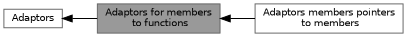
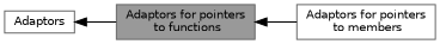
  digraph {
    rankdir=LR
    node [color=grey40 fillcolor=white fontname=Helvetica fontsize=10 shape=box style=filled]
    edge [dir=back fontname=Helvetica fontsize=10 labelfontname=Helvetica labelfontsize=10 shape=plaintext style=solid]
    n1 [height=0.2 label=Adaptors width=0.4]
-   n2 [color=gray40 fillcolor=grey60 fontcolor=black height=0.2 label="Adaptors for members\l to functions" width=0.4]
-   n3 [height=0.2 label="Adaptors members pointers\l to members" width=0.4]
+   n2 [color=gray40 fillcolor=grey60 fontcolor=black height=0.2 label="Adaptors for pointers\l to functions" width=0.4]
+   n3 [height=0.2 label="Adaptors for pointers\l to members" width=0.4]
    n1 -> n2
    n2 -> n3
  }
